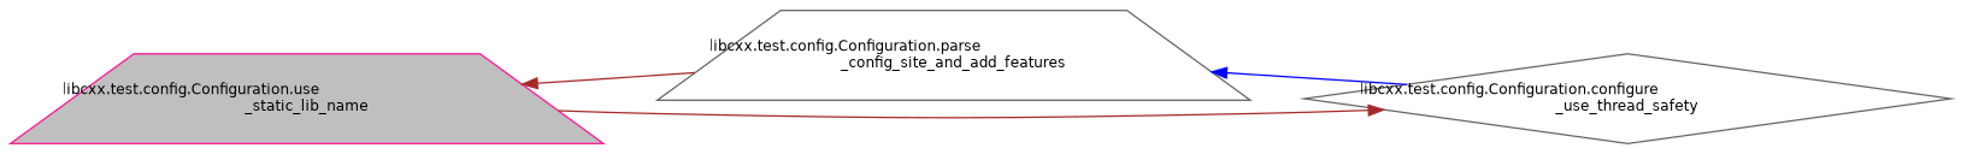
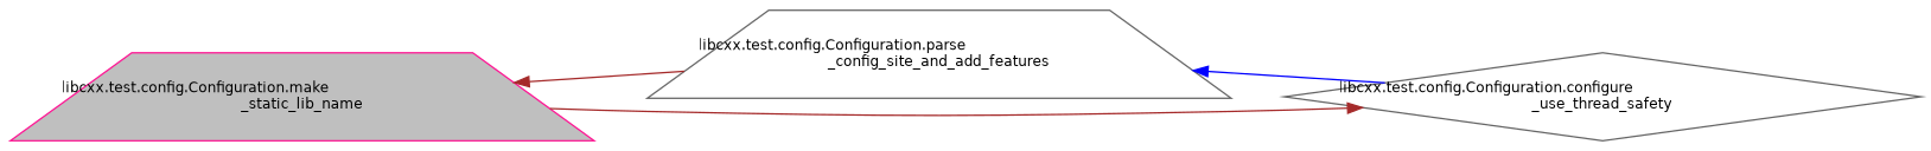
  digraph {
    rankdir=LR
    node [color=gray40 fillcolor=white fontname=Helvetica fontsize=10 shape=trapezium style=filled]
    edge [color=brown dir=back fontname=Helvetica fontsize=10 labelfontname=Helvetica labelfontsize=10 style=solid]
-   n1 [color=deeppink fillcolor=grey75 fontcolor=black height=0.2 label="libcxx.test.config.Configuration.use\l_static_lib_name" width=0.4]
+   n1 [color=deeppink fillcolor=grey75 fontcolor=black height=0.2 label="libcxx.test.config.Configuration.make\l_static_lib_name" width=0.4]
    n2 [height=0.2 label="libcxx.test.config.Configuration.parse\l_config_site_and_add_features" width=0.4]
    n3 [height=0.2 label="libcxx.test.config.Configuration.configure\l_use_thread_safety" shape=diamond width=0.4]
    n1 -> n2
    n2 -> n3 [color=blue]
    n3 -> n1
  }
